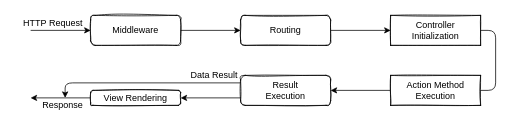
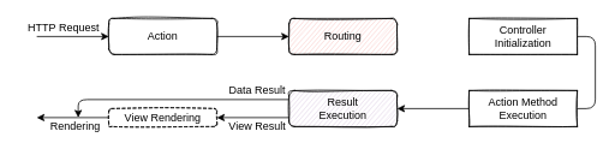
  <mxCell id="0" />
  <mxCell id="1" parent="0" />
- <mxCell id="2" value="Middleware" style="rounded=1;whiteSpace=wrap;html=1;sketch=1;" vertex="1" parent="1"><mxGeometry x="120" y="20" width="120" height="40" as="geometry" /></mxCell>
- <mxCell id="3" value="Routing" style="rounded=1;whiteSpace=wrap;html=1;sketch=1;" vertex="1" parent="1"><mxGeometry x="320" y="20" width="120" height="40" as="geometry" /></mxCell>
+ <mxCell id="2" value="Action" style="rounded=1;whiteSpace=wrap;html=1;sketch=1;" vertex="1" parent="1"><mxGeometry x="120" y="20" width="120" height="40" as="geometry" /></mxCell>
+ <mxCell id="3" value="Routing" style="rounded=1;whiteSpace=wrap;html=1;sketch=1;fillColor=#f8cecc;" vertex="1" parent="1"><mxGeometry x="320" y="20" width="120" height="40" as="geometry" /></mxCell>
  <mxCell id="4" value="Controller&lt;br&gt;Initialization" style="whiteSpace=wrap;html=1;sketch=1;rounded=0;" vertex="1" parent="1"><mxGeometry x="520" y="20" width="120" height="40" as="geometry" /></mxCell>
  <mxCell id="5" value="Action Method&lt;br&gt;Execution" style="whiteSpace=wrap;html=1;sketch=1;rounded=0;" vertex="1" parent="1"><mxGeometry x="520" y="100" width="120" height="40" as="geometry" /></mxCell>
- <mxCell id="6" value="Result&lt;br&gt;Execution" style="rounded=1;whiteSpace=wrap;html=1;sketch=1;" vertex="1" parent="1"><mxGeometry x="320" y="100" width="120" height="40" as="geometry" /></mxCell>
- <mxCell id="7" value="View Rendering" style="rounded=1;whiteSpace=wrap;html=1;sketch=1;" vertex="1" parent="1"><mxGeometry x="120" y="120" width="120" height="20" as="geometry" /></mxCell>
+ <mxCell id="6" value="Result&lt;br&gt;Execution" style="rounded=1;whiteSpace=wrap;html=1;sketch=1;fillColor=#e1d5e7;" vertex="1" parent="1"><mxGeometry x="320" y="100" width="120" height="40" as="geometry" /></mxCell>
+ <mxCell id="7" value="View Rendering" style="rounded=1;whiteSpace=wrap;html=1;sketch=1;dashed=1;" vertex="1" parent="1"><mxGeometry x="120" y="120" width="120" height="20" as="geometry" /></mxCell>
  <mxCell id="8" value="" style="endArrow=classic;html=1;exitX=1;exitY=0.5;exitDx=0;exitDy=0;entryX=0;entryY=0.5;entryDx=0;entryDy=0;" edge="1" parent="1" source="2" target="3"><mxGeometry width="50" height="50" relative="1" as="geometry"><mxPoint x="440" y="350" as="sourcePoint" /><mxPoint x="490" y="300" as="targetPoint" /></mxGeometry></mxCell>
- <mxCell id="9" value="" style="endArrow=classic;html=1;exitX=1;exitY=0.5;exitDx=0;exitDy=0;entryX=0;entryY=0.5;entryDx=0;entryDy=0;" edge="1" parent="1" source="3" target="4"><mxGeometry width="50" height="50" relative="1" as="geometry"><mxPoint x="440" y="350" as="sourcePoint" /><mxPoint x="490" y="300" as="targetPoint" /></mxGeometry></mxCell>
  <mxCell id="10" value="" style="endArrow=classic;html=1;exitX=0;exitY=0.5;exitDx=0;exitDy=0;entryX=1;entryY=0.5;entryDx=0;entryDy=0;" edge="1" parent="1" source="5" target="6"><mxGeometry width="50" height="50" relative="1" as="geometry"><mxPoint x="440" y="350" as="sourcePoint" /><mxPoint x="490" y="300" as="targetPoint" /></mxGeometry></mxCell>
  <mxCell id="11" value="" style="endArrow=classic;html=1;exitX=0;exitY=0.75;exitDx=0;exitDy=0;entryX=1;entryY=0.5;entryDx=0;entryDy=0;" edge="1" parent="1" source="6" target="7"><mxGeometry width="50" height="50" relative="1" as="geometry"><mxPoint x="440" y="350" as="sourcePoint" /><mxPoint x="490" y="300" as="targetPoint" /></mxGeometry></mxCell>
  <mxCell id="12" value="" style="endArrow=classic;html=1;exitX=0;exitY=0.25;exitDx=0;exitDy=0;" edge="1" parent="1" source="6"><mxGeometry width="50" height="50" relative="1" as="geometry"><mxPoint x="440" y="350" as="sourcePoint" /><mxPoint x="86" y="130" as="targetPoint" /><Array as="points"><mxPoint x="86" y="110" /></Array></mxGeometry></mxCell>
  <mxCell id="13" value="Data Result" style="text;html=1;strokeColor=none;fillColor=none;align=center;verticalAlign=middle;whiteSpace=wrap;rounded=0;" vertex="1" parent="1"><mxGeometry x="250" y="90" width="70" height="20" as="geometry" /></mxCell>
+ <mxCell id="14" value="View Result" style="text;html=1;strokeColor=none;fillColor=none;align=center;verticalAlign=middle;whiteSpace=wrap;rounded=0;" vertex="1" parent="1"><mxGeometry x="250" y="130" width="70" height="20" as="geometry" /></mxCell>
  <mxCell id="15" value="" style="endArrow=classic;html=1;" edge="1" parent="1" target="2"><mxGeometry width="50" height="50" relative="1" as="geometry"><mxPoint x="40" y="40" as="sourcePoint" /><mxPoint x="490" y="290" as="targetPoint" /></mxGeometry></mxCell>
  <mxCell id="16" value="HTTP Request" style="text;html=1;strokeColor=none;fillColor=none;align=center;verticalAlign=middle;whiteSpace=wrap;rounded=0;" vertex="1" parent="1"><mxGeometry x="20" y="20" width="100" height="20" as="geometry" /></mxCell>
  <mxCell id="17" value="" style="endArrow=classic;html=1;exitX=0;exitY=0.5;exitDx=0;exitDy=0;" edge="1" parent="1" source="7"><mxGeometry width="50" height="50" relative="1" as="geometry"><mxPoint x="440" y="330" as="sourcePoint" /><mxPoint x="40" y="130" as="targetPoint" /></mxGeometry></mxCell>
  <mxCell id="18" value="" style="endArrow=none;html=1;exitX=1;exitY=0.5;exitDx=0;exitDy=0;entryX=1;entryY=0.5;entryDx=0;entryDy=0;" edge="1" parent="1" source="4" target="5"><mxGeometry width="50" height="50" relative="1" as="geometry"><mxPoint x="440" y="330" as="sourcePoint" /><mxPoint x="490" y="280" as="targetPoint" /><Array as="points"><mxPoint x="660" y="40" /><mxPoint x="660" y="120" /></Array></mxGeometry></mxCell>
- <mxCell id="19" value="Response" style="text;html=1;strokeColor=none;fillColor=none;align=center;verticalAlign=middle;whiteSpace=wrap;rounded=0;" vertex="1" parent="1"><mxGeometry x="46" y="130" width="74" height="20" as="geometry" /></mxCell>
+ <mxCell id="19" value="Rendering" style="text;html=1;strokeColor=none;fillColor=none;align=center;verticalAlign=middle;whiteSpace=wrap;rounded=0;" vertex="1" parent="1"><mxGeometry x="46" y="130" width="74" height="20" as="geometry" /></mxCell>
